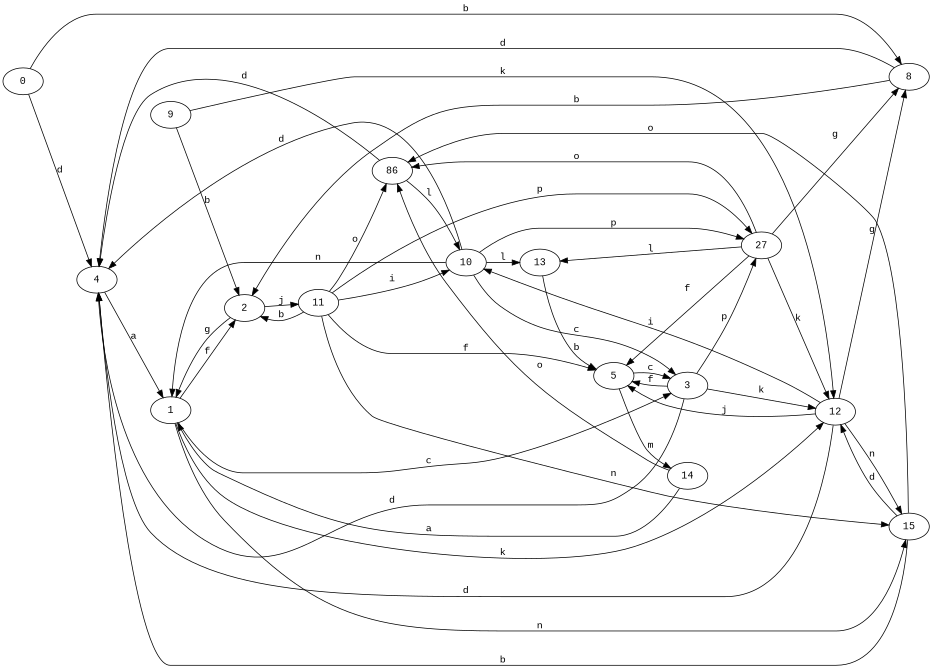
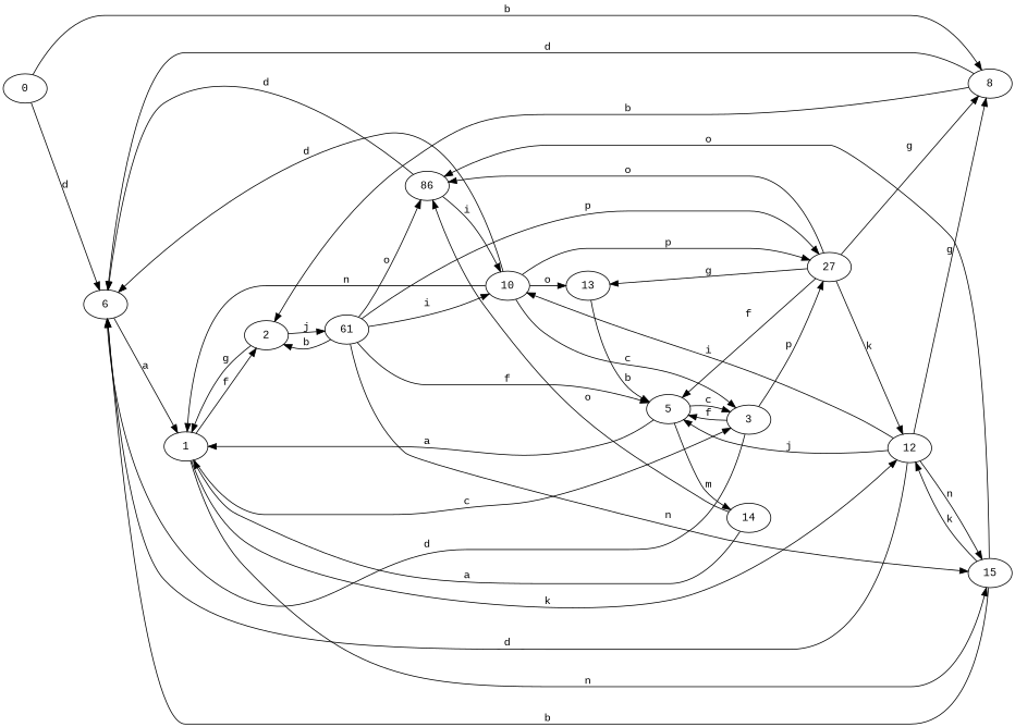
  strict digraph {
    fontname="Liberation Mono"
    rankdir=LR
    node [fontname="Liberation Mono"]
    edge [fontname="Liberation Mono"]
    0
-   4
+   4 [label=6]
    8
    1
    2
    3
    12
    15
-   11
+   11 [label=61]
    5
    n11 [label=27]
    10
    n13 [label=86]
-   9
    14
    13
    0 -> 4 [label=d]
    0 -> 8 [label=b]
    4 -> 1 [label=a]
    8 -> 4 [label=d]
    8 -> 2 [label=b]
    1 -> 2 [label=f]
    1 -> 3 [label=c]
    1 -> 12 [label=k]
    1 -> 15 [label=n]
    2 -> 1 [label=g]
    2 -> 11 [label=j]
    3 -> 4 [label=d]
-   3 -> 12 [label=k]
    3 -> 5 [label=f]
    3 -> n11 [label=p]
    12 -> 4 [label=d]
    12 -> 8 [label=g]
    12 -> 15 [label=n]
    12 -> 5 [label=j]
    12 -> 10 [label=i]
    15 -> 4 [label=b]
-   15 -> 12 [label=d]
+   15 -> 12 [label=k]
    15 -> n13 [label=o]
    11 -> 2 [label=b]
    11 -> 15 [label=n]
    11 -> 5 [label=f]
    11 -> n11 [label=p]
    11 -> 10 [label=i]
    11 -> n13 [label=o]
+   5 -> 1 [label=a]
    5 -> 3 [label=c]
    5 -> 14 [label=m]
    n11 -> 8 [label=g]
    n11 -> 12 [label=k]
    n11 -> 5 [label=f]
    n11 -> n13 [label=o]
-   n11 -> 13 [label=l]
+   n11 -> 13 [label=g]
    10 -> 4 [label=d]
    10 -> 1 [label=n]
    10 -> 3 [label=c]
    10 -> n11 [label=p]
-   10 -> 13 [label=l]
+   10 -> 13 [label=o]
    n13 -> 4 [label=d]
-   n13 -> 10 [label=l]
-   9 -> 2 [label=b]
-   9 -> 12 [label=k]
+   n13 -> 10 [label=i]
    14 -> 1 [label=a]
    14 -> n13 [label=o]
    13 -> 5 [label=b]
  }
